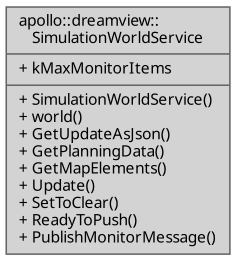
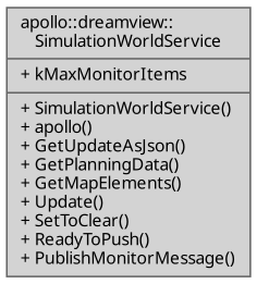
  digraph {
    fontname="Noto Sans"
-   n1 [color=gray40 fillcolor=lightgrey fontcolor=black fontname="Noto Sans" fontsize=10 height=0.2 label="{apollo::dreamview::\lSimulationWorldService\n|+ kMaxMonitorItems\l|+ SimulationWorldService()\l+ world()\l+ GetUpdateAsJson()\l+ GetPlanningData()\l+ GetMapElements()\l+ Update()\l+ SetToClear()\l+ ReadyToPush()\l+ PublishMonitorMessage()\l}" shape=record style=filled width=0.4]
+   n1 [color=gray40 fillcolor=lightgrey fontcolor=black fontname="Noto Sans" fontsize=10 height=0.2 label="{apollo::dreamview::\lSimulationWorldService\n|+ kMaxMonitorItems\l|+ SimulationWorldService()\l+ apollo()\l+ GetUpdateAsJson()\l+ GetPlanningData()\l+ GetMapElements()\l+ Update()\l+ SetToClear()\l+ ReadyToPush()\l+ PublishMonitorMessage()\l}" shape=record style=filled width=0.4]
  }
